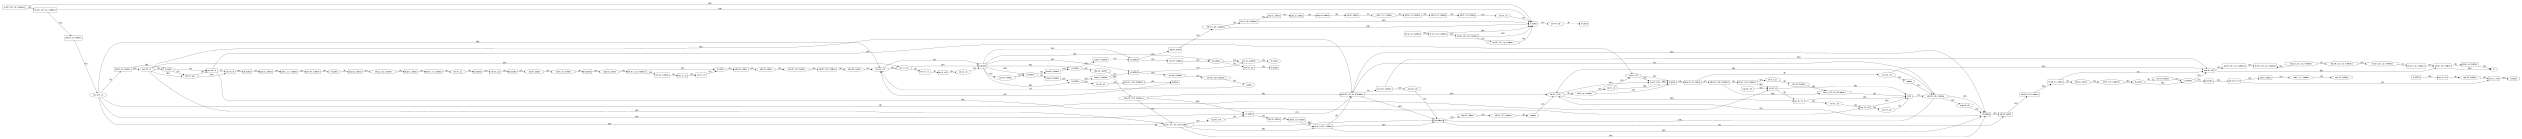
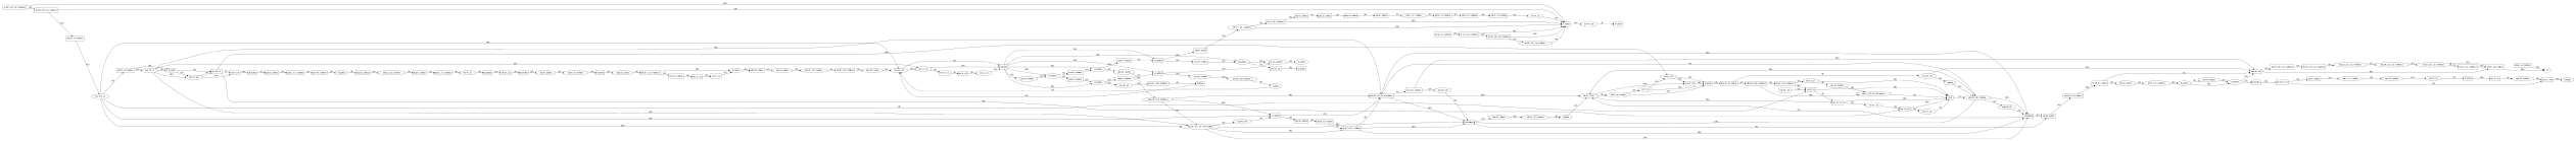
  digraph {
    fontname="Liberation Serif"
    rankdir=LR
    node [fontname="Liberation Serif" shape=box]
    edge [arrowhead=tee fontname="Liberation Serif"]
    n1 [label="sub sp , sp , # address"]
    n2 [label="str x27 , [ sp , # address ]"]
    n3 [label="stp x26 , x25 , [ sp , # address ]"]
    n4 [label="bl symbol"]
    n5 [label="stp x24 , x23 , [ sp , # address ]" shape=octagon]
    n6 [label="mov w0 , wzr" shape=octagon]
    n7 [label="stp x20 , x19 , [ sp , # address ]"]
    n8 [label="stp x29 , x30 , [ sp , # address ]"]
    n9 [label="add x29 , sp , # address"]
    n10 [label="mov w19 , w0" shape=octagon]
    n11 [label="add x0 , sp , # address"]
    n12 [label="mov w0 , w19" shape=octagon]
    n13 [label="add x25 , x21 , w19 , sxtw # address" shape=octagon]
    n14 [label="b.ne address"]
    n15 [label="cset w5 , ne"]
    n16 [label="mov x21 , x1" shape=octagon]
    n17 [label="bl symbol" shape=octagon]
    n18 [label="mov x1 , x21" shape=octagon]
    n19 [label="bl symbol"]
    n20 [label="cmp w8 , w19" shape=octagon]
    n21 [label="b.hs address"]
    n22 [label="str x9 , [ x25 ] , # address"]
    n23 [label="b.hs address"]
    n24 [label="add x26 , x21 , x8 , lsl # address"]
    n25 [label="adrp x9 , address"]
    n26 [label="mov x0 , x21"]
    n27 [label="blr x8"]
    n28 [label="ldr x8 , [ x21 ]" shape=octagon]
    n29 [label="mov x20 , x0"]
    n30 [label="mov x0 , x8"]
    n31 [label="mov w23 , # address"]
    n32 [label="ldr x21 , [ x26 ]" shape=octagon]
    n33 [label="add x26 , x26 , # address" shape=octagon]
    n34 [label="mov x2 , x22"]
    n35 [label="mov x1 , x20" shape=octagon]
    n36 [label="mov x2 , x20"]
    n37 [label="bl symbol"]
    n38 [label="mov x0 , x21"]
    n39 [label="bl symbol"]
    n40 [label="mov w3 , wzr" shape=octagon]
    n41 [label="adrp x1 , address"]
    n42 [label="add x1 , x1 , # address"]
    n43 [label="mov w0 , # address"]
    n44 [label="bl symbol" shape=octagon]
    n45 [label="adrp x22 , address"]
    n46 [label="add x22 , x22 , # address" shape=octagon]
    n47 [label="adrp x1 , address"]
    n48 [label="add x1 , x1 , # address"]
    n49 [label="mov x0 , x22" shape=octagon]
    n50 [label="bl symbol"]
    n51 [label="mov x0 , x22"]
    n52 [label="bl symbol"]
    n53 [label="adrp x0 , address" shape=octagon]
    n54 [label="add x0 , x0 , # address" shape=octagon]
    n55 [label="bl symbol"]
    n56 [label="adrp x25 , symbol" shape=octagon]
    n57 [label="ldr x0 , [ x25 , # address ]"]
    n58 [label="mov w2 , # address"]
    n59 [label="bl symbol" shape=octagon]
    n60 [label="mov x1 , xzr"]
    n61 [label="adrp x22 , address"]
    n62 [label="mov x3 , xzr"]
    n63 [label="adrp x23 , address" shape=octagon]
    n64 [label="add x22 , x22 , # address" shape=octagon]
    n65 [label="add x23 , x23 , # address"]
    n66 [label="adrp x24 , symbol" shape=octagon]
    n67 [label="b.ne address" shape=octagon]
    n68 [label="b.ne address"]
    n69 [label="b.ne address" shape=octagon]
    n70 [label="b.ne address"]
    n71 [label="b.ne address" shape=octagon]
    n72 [label="cmp w0 , # address" shape=octagon]
    n73 [label="b.le address" shape=octagon]
    n74 [label="cmn w0 , # address"]
    n75 [label="cmn w0 , # address"]
    n76 [label="adrp x22 , symbol" shape=octagon]
    n77 [label="ldrsw x8 , [ x22 , # address ]" shape=octagon]
    n78 [label="cmn w0 , # address"]
    n79 [label="adrp x8 , symbol"]
    n80 [label="cmp w0 , # address"]
    n81 [label="cmp w0 , # address" shape=octagon]
    n82 [label="mov w8 , wzr" shape=octagon]
    n83 [label="strb wzr , [ x24 , # address ]"]
    n84 [label="mov w0 , # address" shape=octagon]
    n85 [label="mov w8 , # address" shape=octagon]
    n86 [label="b address"]
    n87 [label="ldr x0 , [ x25 , # address ]" shape=octagon]
    n88 [label="mov w0 , wzr"]
    n89 [label="ldr x3 , [ x8 , # address ]"]
    n90 [label="adrp x8 , symbol"]
    n91 [label="adrp x27 , address" shape=octagon]
    n92 [label="add x9 , x9 , # address"]
    n93 [label="cmp x26 , x25" shape=octagon]
    n94 [label="mvn w8 , w23"]
    n95 [label="add x2 , sp , # address" shape=octagon]
    n96 [label="cmp x26 , x25" shape=octagon]
    n97 [label="bl symbol" shape=octagon]
    n98 [label="strb w8 , [ x24 , # address ]" shape=octagon]
    n99 [label="b address" shape=octagon]
    n100 [label="bl symbol"]
    n101 [label="adrp x1 , address"]
    n102 [label="adrp x2 , address"]
    n103 [label="adrp x4 , address"]
    n104 [label="adrp x5 , address"]
    n105 [label="add x1 , x1 , # address" shape=octagon]
    n106 [label="add x2 , x2 , # address"]
    n107 [label="add x4 , x4 , # address"]
    n108 [label="add x5 , x5 , # address"]
    n109 [label="mov x6 , xzr" shape=octagon]
    n110 [label="bl symbol"]
    n111 [label="ldp x29 , x30 , [ sp , # address ]"]
    n112 [label="and w0 , w8 , # address"]
    n113 [label="ldrb w8 , [ x8 , # address ]"]
    n114 [label="add x27 , x27 , # address" shape=octagon]
    n115 [label="tbz w8 , # 0 , address"]
    n116 [label="b address" shape=octagon]
    n117 [label="str x3 , x23"]
    n118 [label="mov x4 , xzr" shape=octagon]
    n119 [label="adrp x8 , symbol" shape=octagon]
    n120 [label="ldr x0 , [ x8 , # address ]" shape=octagon]
    n121 [label="ldp x20 , x19 , [ sp , # address ]"]
    n122 [label="add sp , sp , # address"]
    n123 [label=ret shape=octagon]
    n124 [label="bl symbol" shape=octagon]
    n125 [label="mov x3 , sp" shape=octagon]
    n126 [label="mov w1 , wzr" shape=octagon]
    n127 [label="ldp x22 , x21 , [ sp , # address ]" shape=octagon]
    n128 [label="ldp x24 , x23 , [ sp , # address ]" shape=octagon]
    n129 [label="ldp x26 , x25 , [ sp , # address ]" shape=octagon]
    n130 [label="ldr x27 , [ sp , # address ]"]
    n131 [label="cmn w0 , # address" shape=octagon]
    n132 [label="b.eq address" shape=octagon]
    n133 [label="bl symbol"]
    n134 [label="ldr w19 , [ x0 ]"]
    n135 [label="adrp x1 , address"]
    n136 [label="mov w1 , w19"]
    n137 [label="tbnz w0 , # 0 , address"]
    n138 [label="ldrb w8 , [ x24 , # address ]"]
    n139 [label="mov w23 , wzr" shape=octagon]
    n140 [label="ldr w9 , [ x22 , # address ]"]
    n141 [label="ldr x8 , [ x27 , x8 , lsl # address ]" shape=octagon]
    n142 [label="b address" shape=octagon]
    n143 [label="ldr x6 , [ sp ]" shape=octagon]
    n144 [label="add x1 , x1 , # address" shape=octagon]
    n145 [label="bl symbol" shape=octagon]
    n146 [label="mov w2 , # address" shape=octagon]
+   n147 [label="mov x0 , xzr" shape=octagon]
    n148 [label="bl symbol"]
    n149 [label="mov x2 , x0"]
    n150 [label="mov w0 , # address" shape=octagon]
    n151 [label="mov w4 , # address" shape=octagon]
    n152 [label="cmp w9 , w19"]
    n1 -> n2 [arrowhead=dot label=CFG]
    n2 -> n3 [label=CFG]
    n2 -> n4 [arrowhead=dot label=DFG]
    n3 -> n4 [arrowhead=dot label=DFG]
    n3 -> n5 [label=CFG]
    n4 -> n6 [label=CFG]
    n5 -> n4 [label=DFG]
    n6 -> n110 [arrowhead=dot label=CFG]
    n7 -> n4 [label=DFG]
    n7 -> n8 [label=CFG]
    n8 -> n4 [label=DFG]
    n8 -> n9 [label=CFG]
    n9 -> n10 [label=CFG]
    n10 -> n11 [label=CFG]
    n10 -> n12 [label=DFG]
    n10 -> n13 [arrowhead=dot label=DFG]
    n10 -> n14 [arrowhead=dot label=DFG]
    n10 -> n15 [label=DFG]
    n11 -> n16 [label=CFG]
    n11 -> n17 [label=DFG]
    n12 -> n18 [label=CFG]
    n12 -> n19 [arrowhead=dot label=DFG]
    n13 -> n20 [arrowhead=dot label=CFG]
    n13 -> n21 [label=DFG]
    n13 -> n22 [label=DFG]
    n13 -> n23 [label=DFG]
    n14 -> n24 [label=CFG]
    n14 -> n25 [arrowhead=dot label=CFG]
    n15 -> n26 [label=CFG]
    n15 -> n27 [arrowhead=dot label=DFG]
    n16 -> n13 [arrowhead=dot label=DFG]
    n16 -> n17 [label=CFG]
    n16 -> n18 [arrowhead=dot label=DFG]
    n16 -> n24 [arrowhead=dot label=DFG]
    n16 -> n28 [label=DFG]
    n17 -> n28 [arrowhead=dot label=CFG]
    n17 -> n29 [arrowhead=dot label=DFG]
    n18 -> n19 [label=DFG]
    n18 -> n34 [arrowhead=dot label=CFG]
    n19 -> n67 [label=DFG]
    n19 -> n68 [label=DFG]
    n19 -> n69 [label=DFG]
    n19 -> n70 [label=DFG]
    n19 -> n71 [label=DFG]
    n19 -> n72 [arrowhead=dot label=CFG]
    n19 -> n73 [arrowhead=dot label=DFG]
    n20 -> n14 [arrowhead=dot label=CFG]
    n21 -> n90 [arrowhead=dot label=CFG]
    n21 -> n91 [label=CFG]
    n22 -> n21 [label=DFG]
    n22 -> n23 [arrowhead=dot label=DFG]
    n22 -> n24 [label=CFG]
    n23 -> n32 [label=CFG]
    n23 -> n90 [label=CFG]
    n24 -> n21 [label=DFG]
    n24 -> n23 [label=DFG]
    n24 -> n31 [arrowhead=dot label=CFG]
    n24 -> n32 [arrowhead=dot label=DFG]
    n24 -> n33 [arrowhead=dot label=DFG]
    n25 -> n92 [arrowhead=dot label=CFG]
    n26 -> n27 [label=DFG]
    n26 -> n126 [arrowhead=dot label=CFG]
    n27 -> n33 [label=CFG]
    n28 -> n29 [label=CFG]
    n28 -> n30 [label=DFG]
    n29 -> n30 [label=CFG]
    n29 -> n35 [label=DFG]
    n29 -> n36 [label=DFG]
    n30 -> n37 [label=DFG]
    n31 -> n93 [label=CFG]
    n31 -> n94 [label=DFG]
    n32 -> n26 [label=DFG]
    n32 -> n38 [arrowhead=dot label=DFG]
    n32 -> n95 [arrowhead=dot label=CFG]
    n33 -> n21 [label=DFG]
    n33 -> n23 [arrowhead=dot label=DFG]
    n33 -> n32 [label=DFG]
    n33 -> n96 [label=CFG]
    n34 -> n117 [arrowhead=dot label=CFG]
    n35 -> n38 [arrowhead=dot label=CFG]
    n35 -> n39 [label=DFG]
    n36 -> n27 [label=DFG]
    n36 -> n40 [arrowhead=dot label=CFG]
    n37 -> n41 [arrowhead=dot label=CFG]
    n38 -> n39 [label=DFG]
    n39 -> n137 [label=DFG]
    n40 -> n27 [label=CFG]
    n41 -> n42 [arrowhead=dot label=CFG]
    n42 -> n43 [label=CFG]
    n43 -> n44 [label=CFG]
    n44 -> n45 [label=CFG]
    n45 -> n46 [label=CFG]
    n46 -> n47 [arrowhead=dot label=CFG]
    n47 -> n48 [arrowhead=dot label=CFG]
    n48 -> n49 [label=CFG]
    n49 -> n50 [arrowhead=dot label=CFG]
    n50 -> n51 [label=CFG]
    n51 -> n52 [arrowhead=dot label=CFG]
    n52 -> n53 [label=CFG]
    n53 -> n54 [label=CFG]
    n54 -> n55 [arrowhead=dot label=CFG]
    n55 -> n56 [label=CFG]
    n56 -> n57 [arrowhead=dot label=CFG]
    n57 -> n58 [label=CFG]
    n57 -> n59 [arrowhead=dot label=DFG]
    n58 -> n60 [arrowhead=dot label=CFG]
    n59 -> n61 [arrowhead=dot label=CFG]
    n60 -> n62 [arrowhead=dot label=CFG]
    n61 -> n63 [label=CFG]
    n62 -> n59 [arrowhead=dot label=CFG]
    n63 -> n64 [arrowhead=dot label=CFG]
    n64 -> n65 [label=CFG]
    n65 -> n66 [label=CFG]
    n66 -> n12 [arrowhead=dot label=CFG]
    n67 -> n75 [arrowhead=dot label=CFG]
    n67 -> n76 [label=CFG]
    n68 -> n78 [arrowhead=dot label=CFG]
    n68 -> n79 [arrowhead=dot label=CFG]
    n69 -> n81 [label=CFG]
    n69 -> n82 [arrowhead=dot label=CFG]
    n70 -> n84 [label=CFG]
    n70 -> n85 [arrowhead=dot label=CFG]
    n71 -> n84 [arrowhead=dot label=CFG]
    n71 -> n88 [arrowhead=dot label=CFG]
    n72 -> n73 [label=CFG]
    n73 -> n74 [arrowhead=dot label=CFG]
    n73 -> n80 [arrowhead=dot label=CFG]
    n74 -> n67 [arrowhead=dot label=CFG]
    n75 -> n68 [arrowhead=dot label=CFG]
    n76 -> n77 [label=CFG]
    n77 -> n13 [label=CFG]
    n77 -> n14 [arrowhead=dot label=DFG]
    n77 -> n24 [label=DFG]
    n78 -> n71 [arrowhead=dot label=CFG]
    n79 -> n87 [arrowhead=dot label=CFG]
    n80 -> n69 [label=CFG]
    n81 -> n70 [label=CFG]
    n82 -> n83 [label=CFG]
    n83 -> n86 [arrowhead=dot label=CFG]
    n84 -> n97 [label=CFG]
    n85 -> n98 [arrowhead=dot label=CFG]
    n86 -> n12 [arrowhead=dot label=CFG]
    n87 -> n4 [label=DFG]
    n87 -> n89 [arrowhead=dot label=CFG]
    n88 -> n100 [label=CFG]
    n89 -> n4 [label=DFG]
    n89 -> n101 [label=CFG]
    n90 -> n113 [arrowhead=dot label=CFG]
    n91 -> n114 [arrowhead=dot label=CFG]
    n92 -> n22 [arrowhead=dot label=CFG]
    n93 -> n21 [arrowhead=dot label=CFG]
    n94 -> n111 [arrowhead=dot label=CFG]
    n94 -> n112 [label=DFG]
    n95 -> n39 [label=DFG]
    n95 -> n125 [arrowhead=dot label=CFG]
    n96 -> n23 [arrowhead=dot label=CFG]
    n98 -> n99 [label=CFG]
    n99 -> n12 [label=CFG]
    n101 -> n102 [arrowhead=dot label=CFG]
    n102 -> n103 [label=CFG]
    n103 -> n104 [arrowhead=dot label=CFG]
    n104 -> n105 [label=CFG]
    n105 -> n106 [label=CFG]
    n106 -> n107 [label=CFG]
    n107 -> n108 [arrowhead=dot label=CFG]
    n108 -> n109 [label=CFG]
    n109 -> n4 [label=CFG]
    n111 -> n121 [label=CFG]
-   n112 -> n122 [arrowhead=dot label=CFG]
+   n112 -> n129 [arrowhead=dot label=CFG]
    n112 -> n123 [arrowhead=dot label=DFG]
    n113 -> n115 [arrowhead=dot label=DFG]
    n114 -> n116 [arrowhead=dot label=CFG]
    n115 -> n94 [arrowhead=dot label=CFG]
    n115 -> n119 [label=CFG]
    n116 -> n32 [label=CFG]
    n117 -> n118 [label=CFG]
    n118 -> n19 [label=CFG]
    n119 -> n120 [label=CFG]
    n120 -> n124 [arrowhead=dot label=DFG]
-   n127 -> n121 [arrowhead=dot label=CFG]
+   n121 -> n127 [arrowhead=dot label=CFG]
    n122 -> n123 [arrowhead=dot label=CFG]
    n124 -> n131 [label=CFG]
    n124 -> n132 [arrowhead=dot label=DFG]
    n125 -> n35 [arrowhead=dot label=CFG]
    n125 -> n39 [label=DFG]
    n126 -> n36 [label=CFG]
    n127 -> n128 [label=CFG]
    n128 -> n129 [label=CFG]
    n129 -> n130 [label=CFG]
    n130 -> n112 [arrowhead=dot label=CFG]
    n131 -> n132 [arrowhead=dot label=CFG]
    n132 -> n94 [arrowhead=dot label=CFG]
    n132 -> n133 [arrowhead=dot label=CFG]
    n133 -> n134 [label=DFG]
    n134 -> n135 [label=CFG]
    n134 -> n136 [label=DFG]
    n135 -> n144 [label=CFG]
    n136 -> n145 [label=CFG]
    n137 -> n138 [label=CFG]
    n137 -> n139 [arrowhead=dot label=CFG]
    n138 -> n140 [label=CFG]
    n138 -> n141 [arrowhead=dot label=DFG]
    n139 -> n94 [label=DFG]
    n139 -> n142 [arrowhead=dot label=CFG]
    n140 -> n15 [label=DFG]
    n140 -> n143 [arrowhead=dot label=CFG]
    n141 -> n27 [label=DFG]
    n142 -> n33 [label=CFG]
+   n143 -> n27 [arrowhead=dot label=DFG]
    n143 -> n151 [label=CFG]
    n144 -> n146 [label=CFG]
+   n146 -> n147 [arrowhead=dot label=CFG]
+   n147 -> n148 [label=CFG]
    n148 -> n149 [label=DFG]
    n149 -> n150 [arrowhead=dot label=CFG]
    n150 -> n136 [label=CFG]
    n151 -> n141 [arrowhead=dot label=CFG]
    n152 -> n15 [arrowhead=dot label=CFG]
  }
